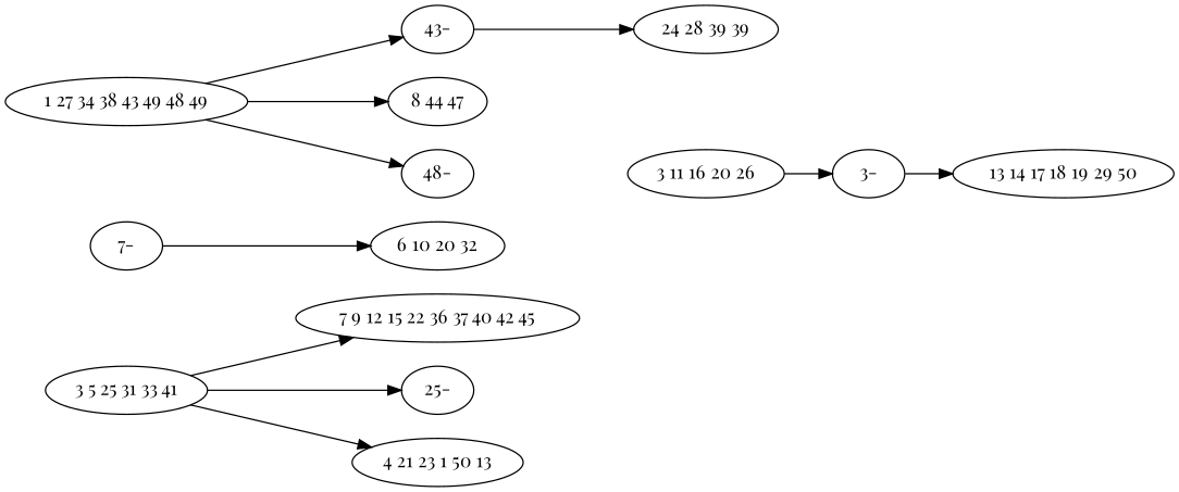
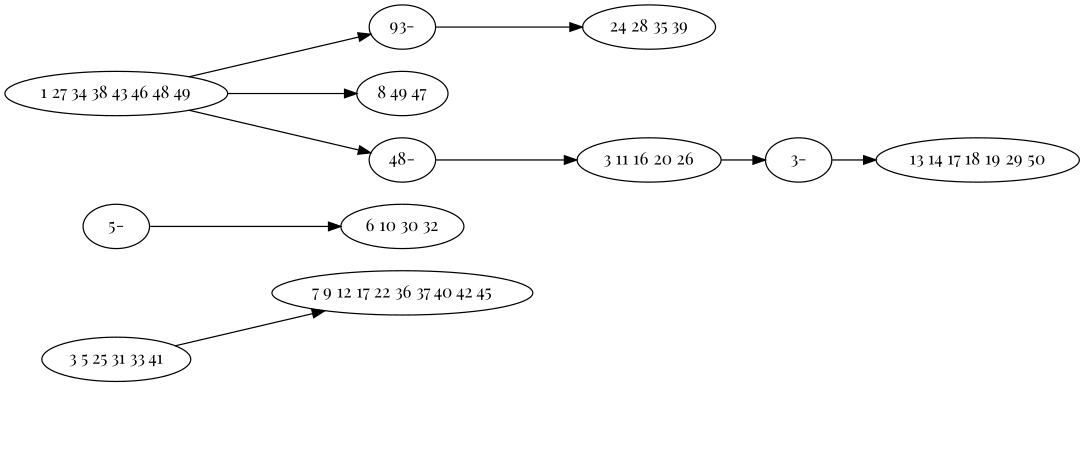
  digraph {
    fontname="Playfair Display"
    rankdir=LR
    node [fontname="Playfair Display"]
    edge [fontname="Playfair Display"]
    n1 [label="3 5 25 31 33 41"]
-   n2 [label="7 9 12 15 22 36 37 40 42 45"]
-   n3 [label="25-"]
-   n4 [label="4 21 23 1 50 13"]
-   n5 [label="7-"]
-   n6 [label="6 10 20 32"]
-   n7 [label="1 27 34 38 43 49 48 49"]
-   n8 [label="43-"]
-   n9 [label="8 44 47"]
+   n2 [label="7 9 12 17 22 36 37 40 42 45"]
+   n5 [label="5-"]
+   n6 [label="6 10 30 32"]
+   n7 [label="1 27 34 38 43 46 48 49"]
+   n8 [label="93-"]
+   n9 [label="8 49 47"]
    n10 [label="48-"]
-   n11 [label="24 28 39 39"]
+   n11 [label="24 28 35 39"]
    n12 [label="3 11 16 20 26"]
    n13 [label="3-"]
    n14 [label="13 14 17 18 19 29 50"]
    n1 -> n2
-   n1 -> n3
-   n1 -> n4
    n5 -> n6
    n7 -> n8
    n7 -> n9
    n7 -> n10
    n8 -> n11
+   n10 -> n12
    n12 -> n13
    n13 -> n14
  }
